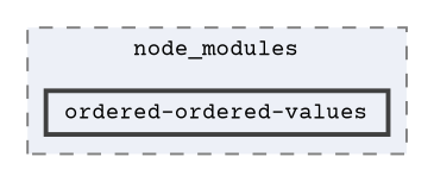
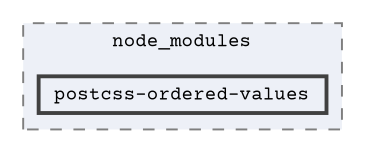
  digraph {
    compound=true
    rankdir=LR
    fontname="Courier Prime"
-   n1 [color=grey25 fillcolor="#edf0f7" fontname="Courier Prime" fontsize=10 height=0.2 label="ordered-ordered-values" shape=box style="filled,bold" width=0.4]
+   n1 [color=grey25 fillcolor="#edf0f7" fontname="Courier Prime" fontsize=10 height=0.2 label="postcss-ordered-values" shape=box style="filled,bold" width=0.4]
    subgraph cluster_1 {
      bgcolor="#edf0f7"
      fontsize=10
      label=node_modules
      pencolor=grey50
      style="filled,dashed"
      n1
    }
  }
